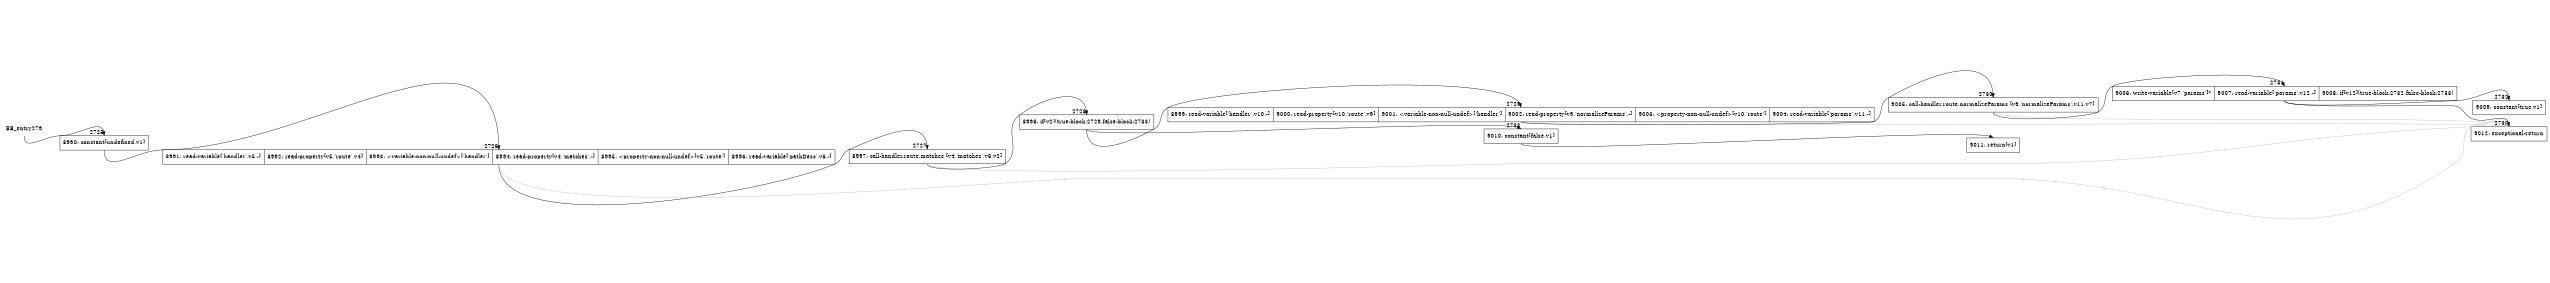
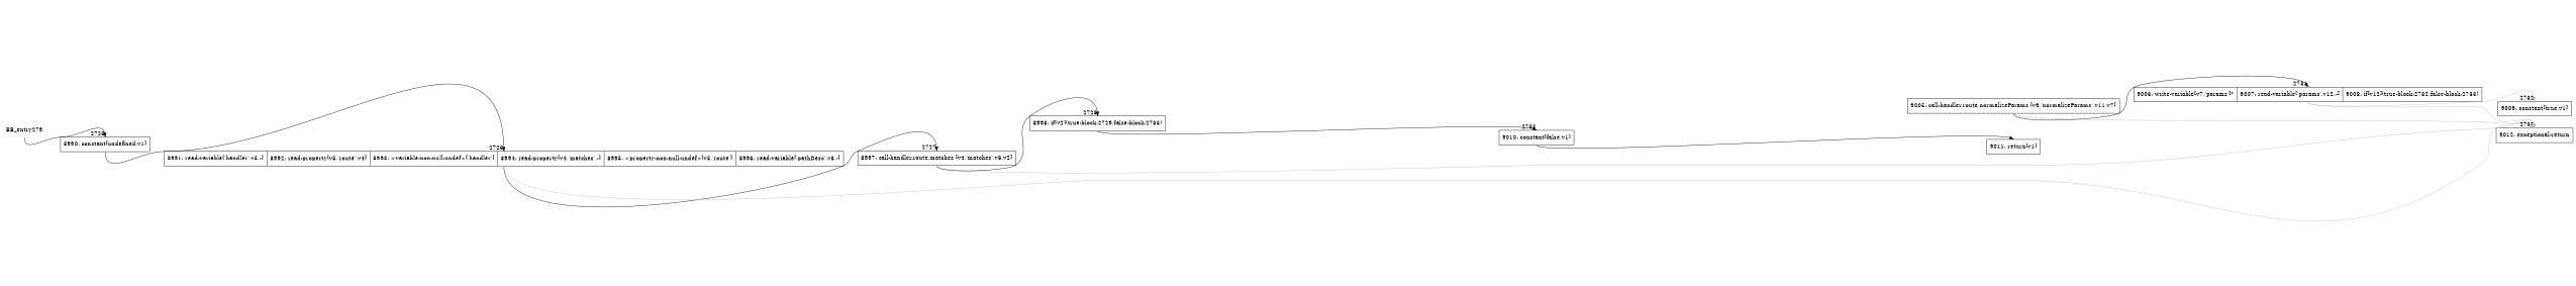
  digraph {
    rankdir=LR
    node [shape=record]
    edge [headport=n tailport=s]
    n1 [label=BB_entry279 shape=none]
    n2 [label="{8990: constant[undefined,v1]}"]
    n3 [label="{8991: read-variable['handler',v5,-]|8992: read-property[v5,'route',v4]|8993: \<variable-non-null-undef\>['handler']|8994: read-property[v4,'matches',-]|8995: \<property-non-null-undef\>[v5,'route']|8996: read-variable['pathDesc',v6,-]}"]
    n4 [label="{8997: call-handler.route.matches [v4,'matches',v6,v2]}"]
    n5 [label="{9012: exceptional-return}"]
    n6 [label="{8998: if[v2](true-block:2729,false-block:2733)}"]
-   n7 [label="{8999: read-variable['handler',v10,-]|9000: read-property[v10,'route',v9]|9001: \<variable-non-null-undef\>['handler']|9002: read-property[v9,'normalizeParams',-]|9003: \<property-non-null-undef\>[v10,'route']|9004: read-variable['params',v11,-]}"]
    n8 [label="{9010: constant[false,v1]}"]
    n9 [label="{9005: call-handler.route.normalizeParams [v9,'normalizeParams',v11,v7]}"]
    n10 [label="{9011: return[v1]}"]
    n11 [label="{9006: write-variable[v7,'params']*|9007: read-variable['params',v12,-]|9008: if[v12](true-block:2732,false-block:2733)}"]
    n12 [label="{9009: constant[true,v1]}"]
    n1 -> n2 [headlabel="    2725"]
    n2 -> n3 [headlabel="      2726"]
    n3 -> n4 [headlabel="      2727"]
    n3 -> n5 [color=gray headlabel="      2735"]
    n4 -> n5 [color=gray]
    n4 -> n6 [headlabel="      2728"]
-   n6 -> n7 [headlabel="      2729"]
    n6 -> n8 [headlabel="      2733"]
-   n7 -> n5 [color=gray]
-   n7 -> n9 [headlabel="      2730"]
    n8 -> n10
    n9 -> n5 [color=gray]
    n9 -> n11 [headlabel="      2731"]
-   n11 -> n5 [color=black]
-   n11 -> n12 [headlabel="      2732"]
+   n11 -> n5 [color=gray]
+   n11 -> n12 [headlabel="      2732" color=gray]
  }
